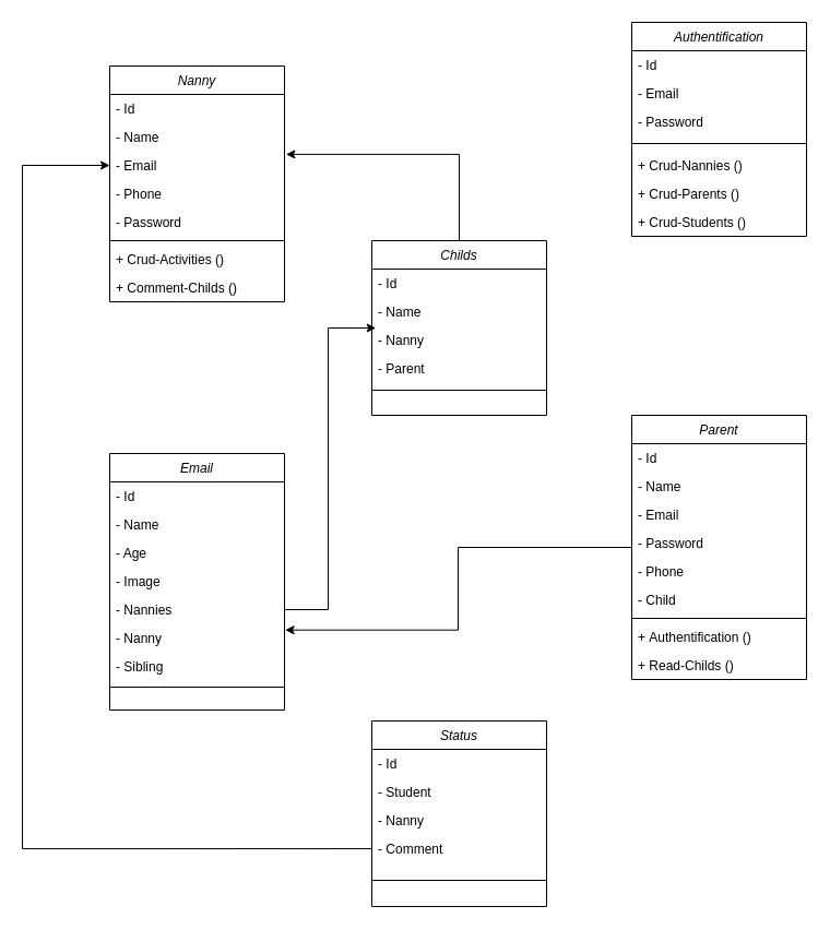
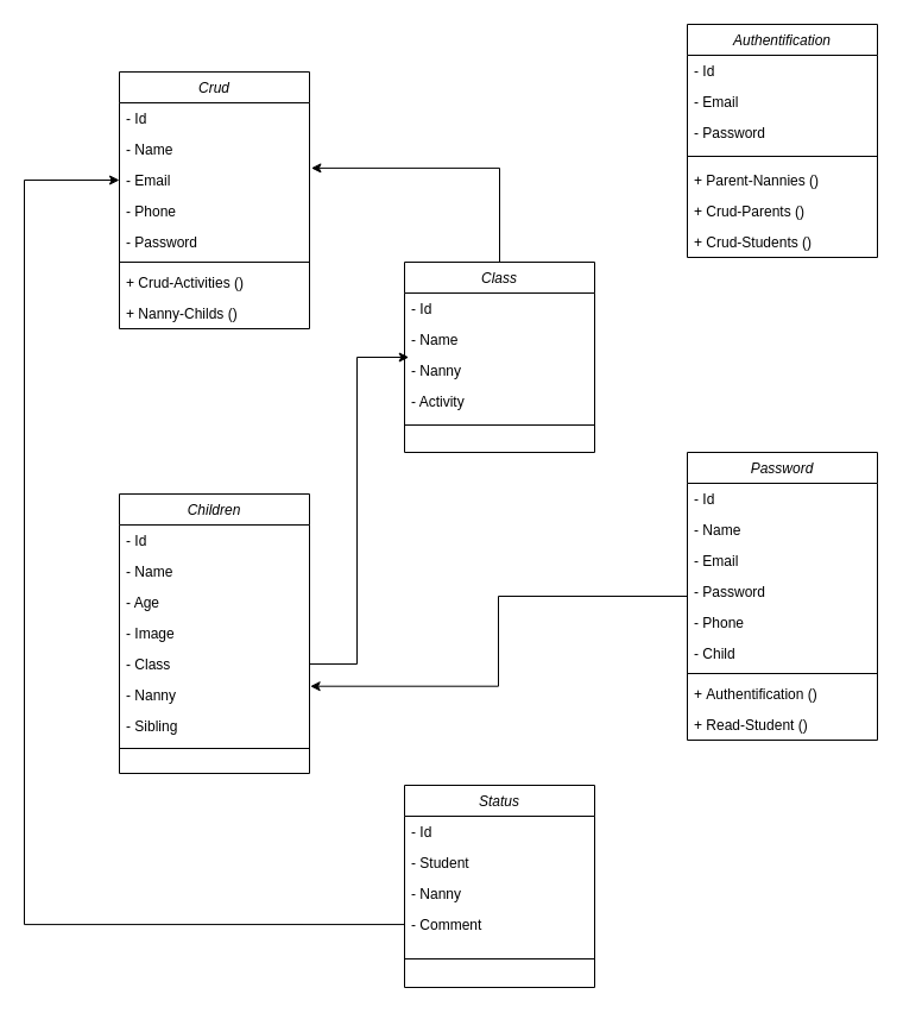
  <mxCell id="0" />
  <mxCell id="1" parent="0" />
  <mxCell id="2" value="Authentification" style="swimlane;fontStyle=2;align=center;verticalAlign=top;childLayout=stackLayout;horizontal=1;startSize=26;horizontalStack=0;resizeParent=1;resizeLast=0;collapsible=1;marginBottom=0;rounded=0;shadow=0;strokeWidth=1;" parent="1" vertex="1"><mxGeometry x="578" y="20" width="160" height="196" as="geometry"><mxRectangle x="230" y="140" width="160" height="26" as="alternateBounds" /></mxGeometry></mxCell>
  <mxCell id="3" value="- Id" style="text;align=left;verticalAlign=top;spacingLeft=4;spacingRight=4;overflow=hidden;rotatable=0;points=[[0,0.5],[1,0.5]];portConstraint=eastwest;" parent="2" vertex="1"><mxGeometry y="26" width="160" height="26" as="geometry" /></mxCell>
  <mxCell id="4" value="- Email" style="text;align=left;verticalAlign=top;spacingLeft=4;spacingRight=4;overflow=hidden;rotatable=0;points=[[0,0.5],[1,0.5]];portConstraint=eastwest;" parent="2" vertex="1"><mxGeometry y="52" width="160" height="26" as="geometry" /></mxCell>
  <mxCell id="5" value="- Password" style="text;align=left;verticalAlign=top;spacingLeft=4;spacingRight=4;overflow=hidden;rotatable=0;points=[[0,0.5],[1,0.5]];portConstraint=eastwest;" parent="2" vertex="1"><mxGeometry y="78" width="160" height="26" as="geometry" /></mxCell>
  <mxCell id="6" value="" style="line;html=1;strokeWidth=1;align=left;verticalAlign=middle;spacingTop=-1;spacingLeft=3;spacingRight=3;rotatable=0;labelPosition=right;points=[];portConstraint=eastwest;" parent="2" vertex="1"><mxGeometry y="104" width="160" height="14" as="geometry" /></mxCell>
- <mxCell id="7" value="+ Crud-Nannies ()" style="text;align=left;verticalAlign=top;spacingLeft=4;spacingRight=4;overflow=hidden;rotatable=0;points=[[0,0.5],[1,0.5]];portConstraint=eastwest;" parent="2" vertex="1"><mxGeometry y="118" width="160" height="26" as="geometry" /></mxCell>
+ <mxCell id="7" value="+ Parent-Nannies ()" style="text;align=left;verticalAlign=top;spacingLeft=4;spacingRight=4;overflow=hidden;rotatable=0;points=[[0,0.5],[1,0.5]];portConstraint=eastwest;" parent="2" vertex="1"><mxGeometry y="118" width="160" height="26" as="geometry" /></mxCell>
  <mxCell id="8" value="+ Crud-Parents ()" style="text;align=left;verticalAlign=top;spacingLeft=4;spacingRight=4;overflow=hidden;rotatable=0;points=[[0,0.5],[1,0.5]];portConstraint=eastwest;" parent="2" vertex="1"><mxGeometry y="144" width="160" height="26" as="geometry" /></mxCell>
  <mxCell id="9" value="+ Crud-Students ()" style="text;align=left;verticalAlign=top;spacingLeft=4;spacingRight=4;overflow=hidden;rotatable=0;points=[[0,0.5],[1,0.5]];portConstraint=eastwest;" vertex="1" parent="2"><mxGeometry y="170" width="160" height="26" as="geometry" /></mxCell>
  <mxCell id="10" style="edgeStyle=orthogonalEdgeStyle;rounded=0;orthogonalLoop=1;jettySize=auto;html=1;entryX=1.004;entryY=0.219;entryDx=0;entryDy=0;entryPerimeter=0;" parent="1" source="11" target="36" edge="1"><mxGeometry relative="1" as="geometry"><mxPoint x="280" y="501" as="targetPoint" /></mxGeometry></mxCell>
- <mxCell id="11" value="Parent" style="swimlane;fontStyle=2;align=center;verticalAlign=top;childLayout=stackLayout;horizontal=1;startSize=26;horizontalStack=0;resizeParent=1;resizeLast=0;collapsible=1;marginBottom=0;rounded=0;shadow=0;strokeWidth=1;" parent="1" vertex="1"><mxGeometry x="578" y="380" width="160" height="242" as="geometry"><mxRectangle x="230" y="140" width="160" height="26" as="alternateBounds" /></mxGeometry></mxCell>
+ <mxCell id="11" value="Password" style="swimlane;fontStyle=2;align=center;verticalAlign=top;childLayout=stackLayout;horizontal=1;startSize=26;horizontalStack=0;resizeParent=1;resizeLast=0;collapsible=1;marginBottom=0;rounded=0;shadow=0;strokeWidth=1;" parent="1" vertex="1"><mxGeometry x="578" y="380" width="160" height="242" as="geometry"><mxRectangle x="230" y="140" width="160" height="26" as="alternateBounds" /></mxGeometry></mxCell>
  <mxCell id="12" value="- Id" style="text;align=left;verticalAlign=top;spacingLeft=4;spacingRight=4;overflow=hidden;rotatable=0;points=[[0,0.5],[1,0.5]];portConstraint=eastwest;" parent="11" vertex="1"><mxGeometry y="26" width="160" height="26" as="geometry" /></mxCell>
  <mxCell id="13" value="- Name" style="text;align=left;verticalAlign=top;spacingLeft=4;spacingRight=4;overflow=hidden;rotatable=0;points=[[0,0.5],[1,0.5]];portConstraint=eastwest;" parent="11" vertex="1"><mxGeometry y="52" width="160" height="26" as="geometry" /></mxCell>
  <mxCell id="14" value="- Email" style="text;align=left;verticalAlign=top;spacingLeft=4;spacingRight=4;overflow=hidden;rotatable=0;points=[[0,0.5],[1,0.5]];portConstraint=eastwest;" parent="11" vertex="1"><mxGeometry y="78" width="160" height="26" as="geometry" /></mxCell>
  <mxCell id="15" value="- Password" style="text;align=left;verticalAlign=top;spacingLeft=4;spacingRight=4;overflow=hidden;rotatable=0;points=[[0,0.5],[1,0.5]];portConstraint=eastwest;" parent="11" vertex="1"><mxGeometry y="104" width="160" height="26" as="geometry" /></mxCell>
  <mxCell id="16" value="- Phone" style="text;align=left;verticalAlign=top;spacingLeft=4;spacingRight=4;overflow=hidden;rotatable=0;points=[[0,0.5],[1,0.5]];portConstraint=eastwest;rounded=0;shadow=0;html=0;" parent="11" vertex="1"><mxGeometry y="130" width="160" height="26" as="geometry" /></mxCell>
  <mxCell id="17" value="- Child" style="text;align=left;verticalAlign=top;spacingLeft=4;spacingRight=4;overflow=hidden;rotatable=0;points=[[0,0.5],[1,0.5]];portConstraint=eastwest;rounded=0;shadow=0;html=0;" parent="11" vertex="1"><mxGeometry y="156" width="160" height="26" as="geometry" /></mxCell>
  <mxCell id="18" value="" style="line;html=1;strokeWidth=1;align=left;verticalAlign=middle;spacingTop=-1;spacingLeft=3;spacingRight=3;rotatable=0;labelPosition=right;points=[];portConstraint=eastwest;" parent="11" vertex="1"><mxGeometry y="182" width="160" height="8" as="geometry" /></mxCell>
  <mxCell id="19" value="+ Authentification ()" style="text;align=left;verticalAlign=top;spacingLeft=4;spacingRight=4;overflow=hidden;rotatable=0;points=[[0,0.5],[1,0.5]];portConstraint=eastwest;" parent="11" vertex="1"><mxGeometry y="190" width="160" height="26" as="geometry" /></mxCell>
- <mxCell id="20" value="+ Read-Childs ()" style="text;align=left;verticalAlign=top;spacingLeft=4;spacingRight=4;overflow=hidden;rotatable=0;points=[[0,0.5],[1,0.5]];portConstraint=eastwest;" parent="11" vertex="1"><mxGeometry y="216" width="160" height="26" as="geometry" /></mxCell>
- <mxCell id="21" value="Nanny" style="swimlane;fontStyle=2;align=center;verticalAlign=top;childLayout=stackLayout;horizontal=1;startSize=26;horizontalStack=0;resizeParent=1;resizeLast=0;collapsible=1;marginBottom=0;rounded=0;shadow=0;strokeWidth=1;" parent="1" vertex="1"><mxGeometry x="100" y="60" width="160" height="216" as="geometry"><mxRectangle x="230" y="140" width="160" height="26" as="alternateBounds" /></mxGeometry></mxCell>
+ <mxCell id="20" value="+ Read-Student ()" style="text;align=left;verticalAlign=top;spacingLeft=4;spacingRight=4;overflow=hidden;rotatable=0;points=[[0,0.5],[1,0.5]];portConstraint=eastwest;" parent="11" vertex="1"><mxGeometry y="216" width="160" height="26" as="geometry" /></mxCell>
+ <mxCell id="21" value="Crud" style="swimlane;fontStyle=2;align=center;verticalAlign=top;childLayout=stackLayout;horizontal=1;startSize=26;horizontalStack=0;resizeParent=1;resizeLast=0;collapsible=1;marginBottom=0;rounded=0;shadow=0;strokeWidth=1;" parent="1" vertex="1"><mxGeometry x="100" y="60" width="160" height="216" as="geometry"><mxRectangle x="230" y="140" width="160" height="26" as="alternateBounds" /></mxGeometry></mxCell>
  <mxCell id="22" value="- Id" style="text;align=left;verticalAlign=top;spacingLeft=4;spacingRight=4;overflow=hidden;rotatable=0;points=[[0,0.5],[1,0.5]];portConstraint=eastwest;" parent="21" vertex="1"><mxGeometry y="26" width="160" height="26" as="geometry" /></mxCell>
  <mxCell id="23" value="- Name" style="text;align=left;verticalAlign=top;spacingLeft=4;spacingRight=4;overflow=hidden;rotatable=0;points=[[0,0.5],[1,0.5]];portConstraint=eastwest;" parent="21" vertex="1"><mxGeometry y="52" width="160" height="26" as="geometry" /></mxCell>
  <mxCell id="24" value="- Email" style="text;align=left;verticalAlign=top;spacingLeft=4;spacingRight=4;overflow=hidden;rotatable=0;points=[[0,0.5],[1,0.5]];portConstraint=eastwest;" parent="21" vertex="1"><mxGeometry y="78" width="160" height="26" as="geometry" /></mxCell>
  <mxCell id="25" value="- Phone" style="text;align=left;verticalAlign=top;spacingLeft=4;spacingRight=4;overflow=hidden;rotatable=0;points=[[0,0.5],[1,0.5]];portConstraint=eastwest;" vertex="1" parent="21"><mxGeometry y="104" width="160" height="26" as="geometry" /></mxCell>
  <mxCell id="26" value="- Password" style="text;align=left;verticalAlign=top;spacingLeft=4;spacingRight=4;overflow=hidden;rotatable=0;points=[[0,0.5],[1,0.5]];portConstraint=eastwest;" parent="21" vertex="1"><mxGeometry y="130" width="160" height="26" as="geometry" /></mxCell>
  <mxCell id="27" value="" style="line;html=1;strokeWidth=1;align=left;verticalAlign=middle;spacingTop=-1;spacingLeft=3;spacingRight=3;rotatable=0;labelPosition=right;points=[];portConstraint=eastwest;" parent="21" vertex="1"><mxGeometry y="156" width="160" height="8" as="geometry" /></mxCell>
  <mxCell id="28" value="+ Crud-Activities ()" style="text;align=left;verticalAlign=top;spacingLeft=4;spacingRight=4;overflow=hidden;rotatable=0;points=[[0,0.5],[1,0.5]];portConstraint=eastwest;" parent="21" vertex="1"><mxGeometry y="164" width="160" height="26" as="geometry" /></mxCell>
- <mxCell id="29" value="+ Comment-Childs ()" style="text;align=left;verticalAlign=top;spacingLeft=4;spacingRight=4;overflow=hidden;rotatable=0;points=[[0,0.5],[1,0.5]];portConstraint=eastwest;" vertex="1" parent="21"><mxGeometry y="190" width="160" height="26" as="geometry" /></mxCell>
- <mxCell id="30" value="Email" style="swimlane;fontStyle=2;align=center;verticalAlign=top;childLayout=stackLayout;horizontal=1;startSize=26;horizontalStack=0;resizeParent=1;resizeLast=0;collapsible=1;marginBottom=0;rounded=0;shadow=0;strokeWidth=1;" parent="1" vertex="1"><mxGeometry x="100" y="415" width="160" height="235" as="geometry"><mxRectangle x="230" y="140" width="160" height="26" as="alternateBounds" /></mxGeometry></mxCell>
+ <mxCell id="29" value="+ Nanny-Childs ()" style="text;align=left;verticalAlign=top;spacingLeft=4;spacingRight=4;overflow=hidden;rotatable=0;points=[[0,0.5],[1,0.5]];portConstraint=eastwest;" vertex="1" parent="21"><mxGeometry y="190" width="160" height="26" as="geometry" /></mxCell>
+ <mxCell id="30" value="Children" style="swimlane;fontStyle=2;align=center;verticalAlign=top;childLayout=stackLayout;horizontal=1;startSize=26;horizontalStack=0;resizeParent=1;resizeLast=0;collapsible=1;marginBottom=0;rounded=0;shadow=0;strokeWidth=1;" parent="1" vertex="1"><mxGeometry x="100" y="415" width="160" height="235" as="geometry"><mxRectangle x="230" y="140" width="160" height="26" as="alternateBounds" /></mxGeometry></mxCell>
  <mxCell id="31" value="- Id" style="text;align=left;verticalAlign=top;spacingLeft=4;spacingRight=4;overflow=hidden;rotatable=0;points=[[0,0.5],[1,0.5]];portConstraint=eastwest;rounded=0;shadow=0;html=0;" parent="30" vertex="1"><mxGeometry y="26" width="160" height="26" as="geometry" /></mxCell>
  <mxCell id="32" value="- Name" style="text;align=left;verticalAlign=top;spacingLeft=4;spacingRight=4;overflow=hidden;rotatable=0;points=[[0,0.5],[1,0.5]];portConstraint=eastwest;rounded=0;shadow=0;html=0;" vertex="1" parent="30"><mxGeometry y="52" width="160" height="26" as="geometry" /></mxCell>
  <mxCell id="33" value="- Age" style="text;align=left;verticalAlign=top;spacingLeft=4;spacingRight=4;overflow=hidden;rotatable=0;points=[[0,0.5],[1,0.5]];portConstraint=eastwest;rounded=0;shadow=0;html=0;" vertex="1" parent="30"><mxGeometry y="78" width="160" height="26" as="geometry" /></mxCell>
  <mxCell id="34" value="- Image" style="text;align=left;verticalAlign=top;spacingLeft=4;spacingRight=4;overflow=hidden;rotatable=0;points=[[0,0.5],[1,0.5]];portConstraint=eastwest;rounded=0;shadow=0;html=0;" vertex="1" parent="30"><mxGeometry y="104" width="160" height="26" as="geometry" /></mxCell>
- <mxCell id="35" value="- Nannies" style="text;align=left;verticalAlign=top;spacingLeft=4;spacingRight=4;overflow=hidden;rotatable=0;points=[[0,0.5],[1,0.5]];portConstraint=eastwest;rounded=0;shadow=0;html=0;" parent="30" vertex="1"><mxGeometry y="130" width="160" height="26" as="geometry" /></mxCell>
+ <mxCell id="35" value="- Class" style="text;align=left;verticalAlign=top;spacingLeft=4;spacingRight=4;overflow=hidden;rotatable=0;points=[[0,0.5],[1,0.5]];portConstraint=eastwest;rounded=0;shadow=0;html=0;" parent="30" vertex="1"><mxGeometry y="130" width="160" height="26" as="geometry" /></mxCell>
  <mxCell id="36" value="- Nanny" style="text;align=left;verticalAlign=top;spacingLeft=4;spacingRight=4;overflow=hidden;rotatable=0;points=[[0,0.5],[1,0.5]];portConstraint=eastwest;" parent="30" vertex="1"><mxGeometry y="156" width="160" height="26" as="geometry" /></mxCell>
  <mxCell id="37" value="- Sibling" style="text;align=left;verticalAlign=top;spacingLeft=4;spacingRight=4;overflow=hidden;rotatable=0;points=[[0,0.5],[1,0.5]];portConstraint=eastwest;" vertex="1" parent="30"><mxGeometry y="182" width="160" height="26" as="geometry" /></mxCell>
  <mxCell id="38" value="" style="line;html=1;strokeWidth=1;align=left;verticalAlign=middle;spacingTop=-1;spacingLeft=3;spacingRight=3;rotatable=0;labelPosition=right;points=[];portConstraint=eastwest;" parent="30" vertex="1"><mxGeometry y="208" width="160" height="12" as="geometry" /></mxCell>
  <mxCell id="39" style="edgeStyle=orthogonalEdgeStyle;rounded=0;orthogonalLoop=1;jettySize=auto;html=1;entryX=1.009;entryY=0.111;entryDx=0;entryDy=0;entryPerimeter=0;" parent="1" source="40" target="24" edge="1"><mxGeometry relative="1" as="geometry" /></mxCell>
- <mxCell id="40" value="Childs" style="swimlane;fontStyle=2;align=center;verticalAlign=top;childLayout=stackLayout;horizontal=1;startSize=26;horizontalStack=0;resizeParent=1;resizeLast=0;collapsible=1;marginBottom=0;rounded=0;shadow=0;strokeWidth=1;" parent="1" vertex="1"><mxGeometry x="340" y="220" width="160" height="160" as="geometry"><mxRectangle x="230" y="140" width="160" height="26" as="alternateBounds" /></mxGeometry></mxCell>
+ <mxCell id="40" value="Class" style="swimlane;fontStyle=2;align=center;verticalAlign=top;childLayout=stackLayout;horizontal=1;startSize=26;horizontalStack=0;resizeParent=1;resizeLast=0;collapsible=1;marginBottom=0;rounded=0;shadow=0;strokeWidth=1;" parent="1" vertex="1"><mxGeometry x="340" y="220" width="160" height="160" as="geometry"><mxRectangle x="230" y="140" width="160" height="26" as="alternateBounds" /></mxGeometry></mxCell>
  <mxCell id="41" value="- Id" style="text;align=left;verticalAlign=top;spacingLeft=4;spacingRight=4;overflow=hidden;rotatable=0;points=[[0,0.5],[1,0.5]];portConstraint=eastwest;" parent="40" vertex="1"><mxGeometry y="26" width="160" height="26" as="geometry" /></mxCell>
  <mxCell id="42" value="- Name" style="text;align=left;verticalAlign=top;spacingLeft=4;spacingRight=4;overflow=hidden;rotatable=0;points=[[0,0.5],[1,0.5]];portConstraint=eastwest;" parent="40" vertex="1"><mxGeometry y="52" width="160" height="26" as="geometry" /></mxCell>
  <mxCell id="43" value="- Nanny" style="text;align=left;verticalAlign=top;spacingLeft=4;spacingRight=4;overflow=hidden;rotatable=0;points=[[0,0.5],[1,0.5]];portConstraint=eastwest;" parent="40" vertex="1"><mxGeometry y="78" width="160" height="26" as="geometry" /></mxCell>
- <mxCell id="44" value="- Parent" style="text;align=left;verticalAlign=top;spacingLeft=4;spacingRight=4;overflow=hidden;rotatable=0;points=[[0,0.5],[1,0.5]];portConstraint=eastwest;" parent="40" vertex="1"><mxGeometry y="104" width="160" height="26" as="geometry" /></mxCell>
+ <mxCell id="44" value="- Activity" style="text;align=left;verticalAlign=top;spacingLeft=4;spacingRight=4;overflow=hidden;rotatable=0;points=[[0,0.5],[1,0.5]];portConstraint=eastwest;" parent="40" vertex="1"><mxGeometry y="104" width="160" height="26" as="geometry" /></mxCell>
  <mxCell id="45" value="" style="line;html=1;strokeWidth=1;align=left;verticalAlign=middle;spacingTop=-1;spacingLeft=3;spacingRight=3;rotatable=0;labelPosition=right;points=[];portConstraint=eastwest;" parent="40" vertex="1"><mxGeometry y="130" width="160" height="14" as="geometry" /></mxCell>
  <mxCell id="46" value="Status" style="swimlane;fontStyle=2;align=center;verticalAlign=top;childLayout=stackLayout;horizontal=1;startSize=26;horizontalStack=0;resizeParent=1;resizeLast=0;collapsible=1;marginBottom=0;rounded=0;shadow=0;strokeWidth=1;" parent="1" vertex="1"><mxGeometry x="340" y="660" width="160" height="170" as="geometry"><mxRectangle x="230" y="140" width="160" height="26" as="alternateBounds" /></mxGeometry></mxCell>
  <mxCell id="47" value="- Id" style="text;align=left;verticalAlign=top;spacingLeft=4;spacingRight=4;overflow=hidden;rotatable=0;points=[[0,0.5],[1,0.5]];portConstraint=eastwest;rounded=0;shadow=0;html=0;" parent="46" vertex="1"><mxGeometry y="26" width="160" height="26" as="geometry" /></mxCell>
  <mxCell id="48" value="- Student" style="text;align=left;verticalAlign=top;spacingLeft=4;spacingRight=4;overflow=hidden;rotatable=0;points=[[0,0.5],[1,0.5]];portConstraint=eastwest;rounded=0;shadow=0;html=0;" parent="46" vertex="1"><mxGeometry y="52" width="160" height="26" as="geometry" /></mxCell>
  <mxCell id="49" value="- Nanny" style="text;align=left;verticalAlign=top;spacingLeft=4;spacingRight=4;overflow=hidden;rotatable=0;points=[[0,0.5],[1,0.5]];portConstraint=eastwest;" parent="46" vertex="1"><mxGeometry y="78" width="160" height="26" as="geometry" /></mxCell>
  <mxCell id="50" value="- Comment" style="text;align=left;verticalAlign=top;spacingLeft=4;spacingRight=4;overflow=hidden;rotatable=0;points=[[0,0.5],[1,0.5]];portConstraint=eastwest;" parent="46" vertex="1"><mxGeometry y="104" width="160" height="26" as="geometry" /></mxCell>
  <mxCell id="51" value="" style="line;html=1;strokeWidth=1;align=left;verticalAlign=middle;spacingTop=-1;spacingLeft=3;spacingRight=3;rotatable=0;labelPosition=right;points=[];portConstraint=eastwest;" parent="46" vertex="1"><mxGeometry y="130" width="160" height="32" as="geometry" /></mxCell>
  <mxCell id="52" style="edgeStyle=orthogonalEdgeStyle;rounded=0;orthogonalLoop=1;jettySize=auto;html=1;entryX=0;entryY=0.5;entryDx=0;entryDy=0;" parent="1" target="24" edge="1"><mxGeometry relative="1" as="geometry"><Array as="points"><mxPoint x="20" y="777" /><mxPoint x="20" y="151" /></Array><mxPoint x="340" y="777.067" as="sourcePoint" /></mxGeometry></mxCell>
  <mxCell id="53" style="edgeStyle=orthogonalEdgeStyle;rounded=0;orthogonalLoop=1;jettySize=auto;html=1;entryX=0.023;entryY=0.077;entryDx=0;entryDy=0;entryPerimeter=0;" parent="1" source="35" target="43" edge="1"><mxGeometry relative="1" as="geometry" /></mxCell>
